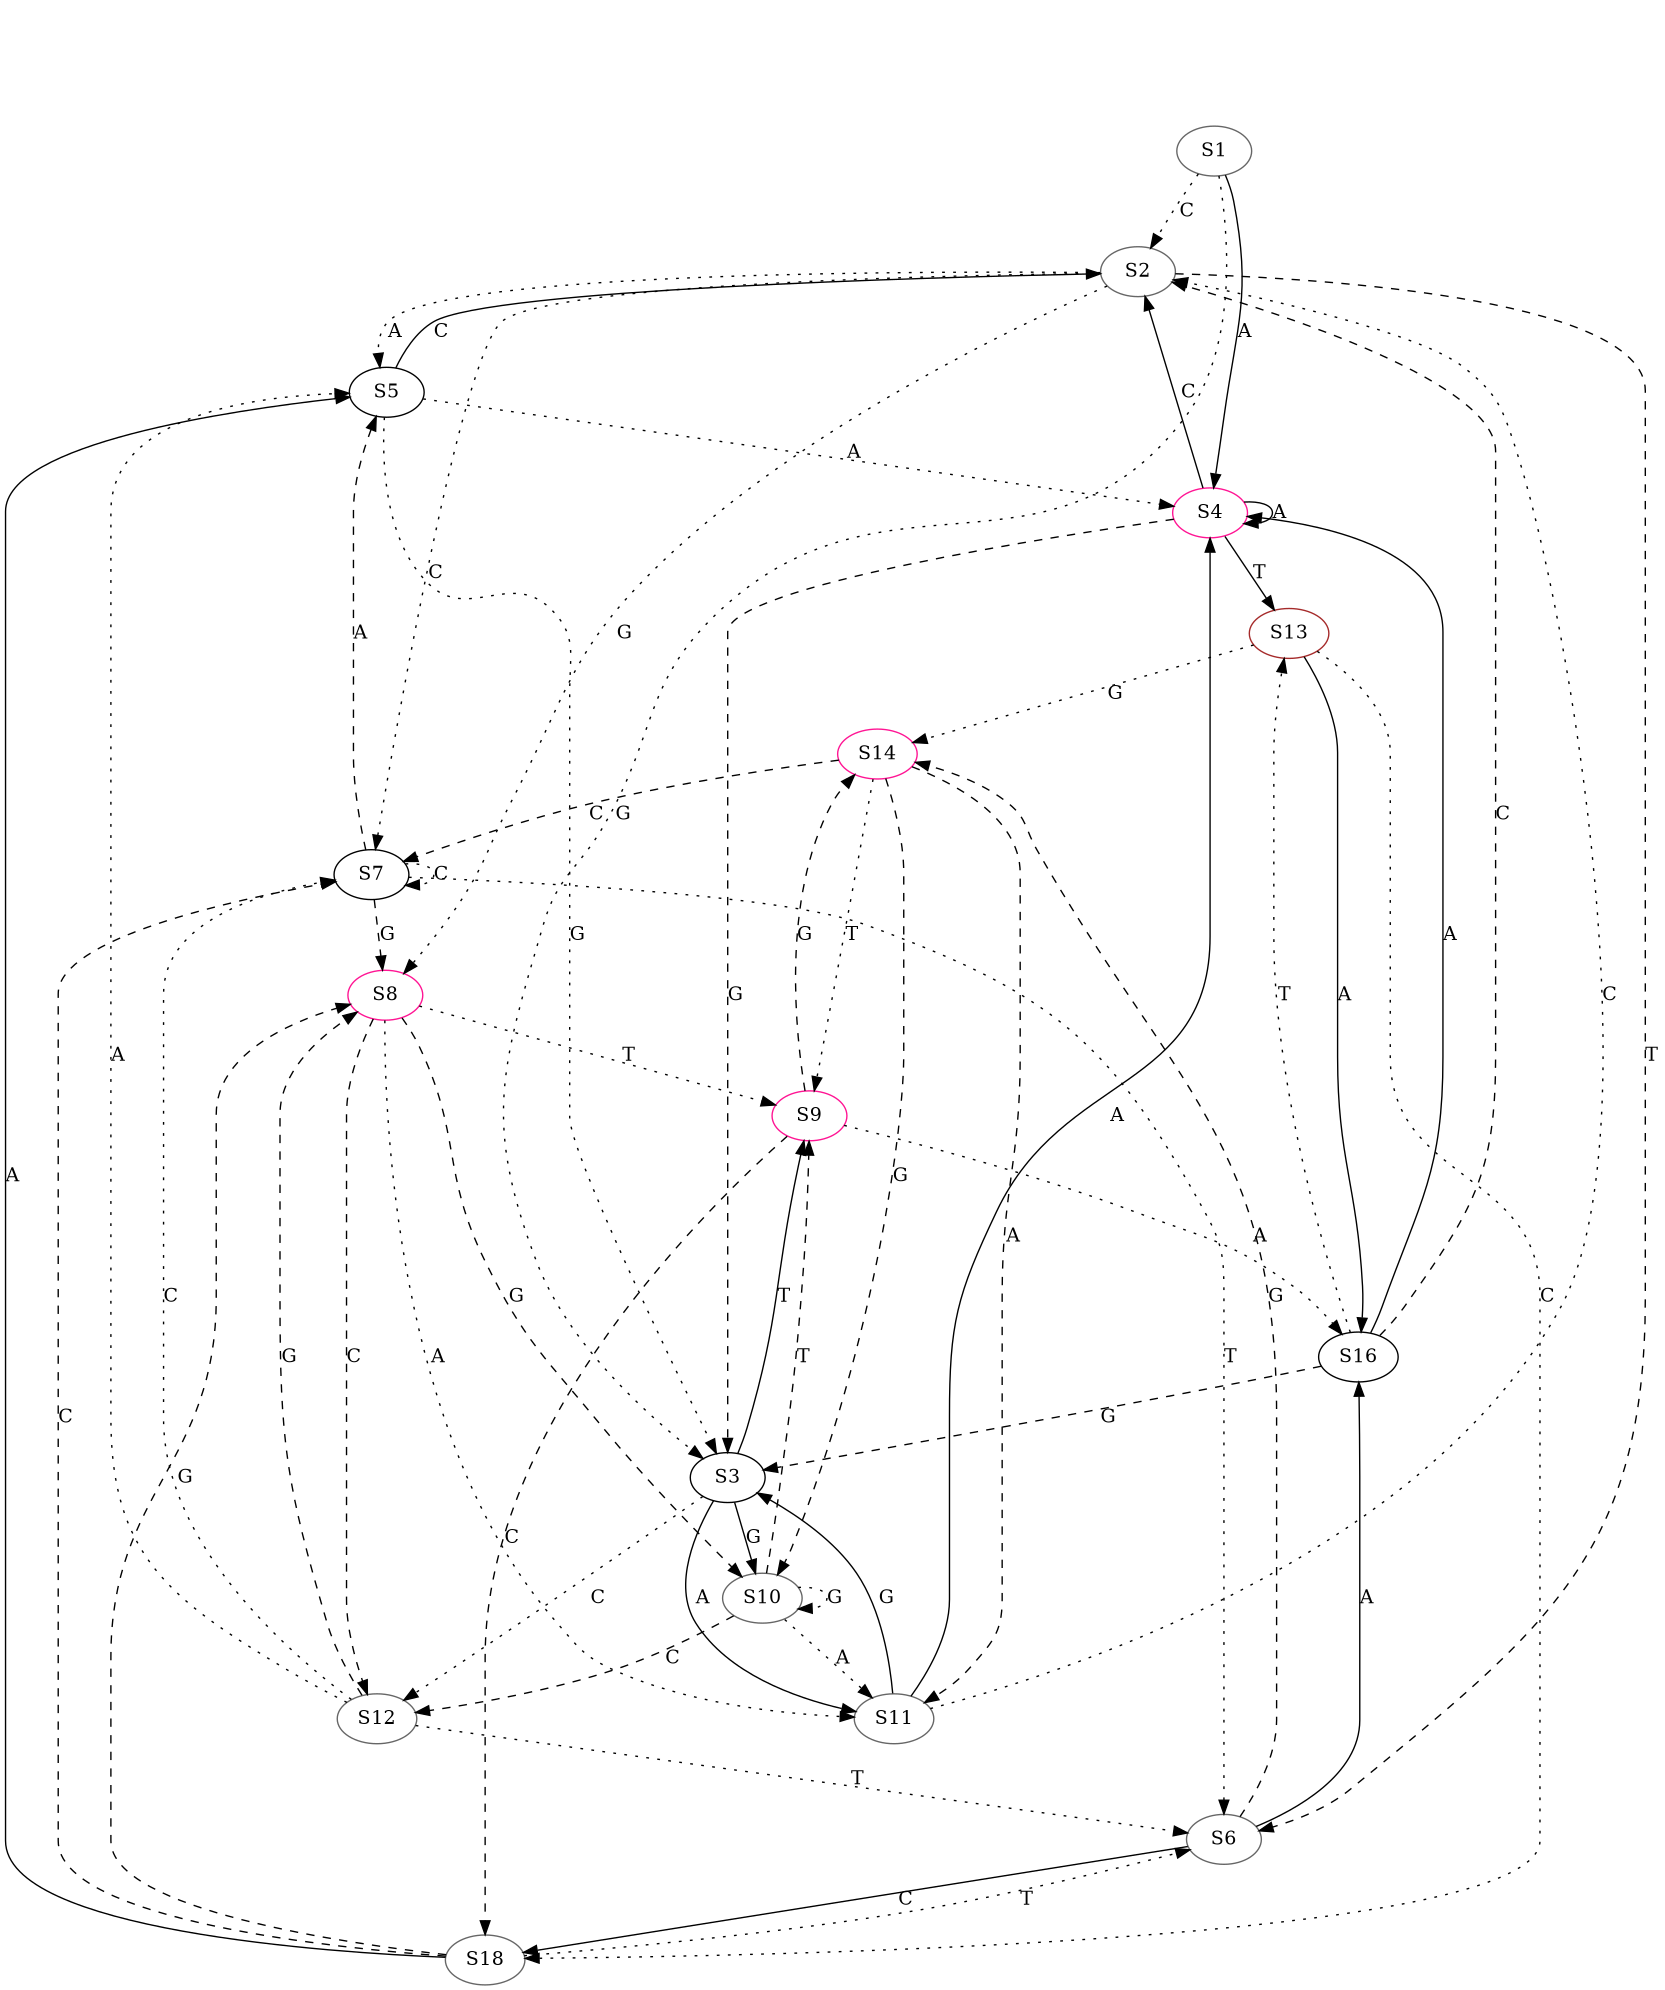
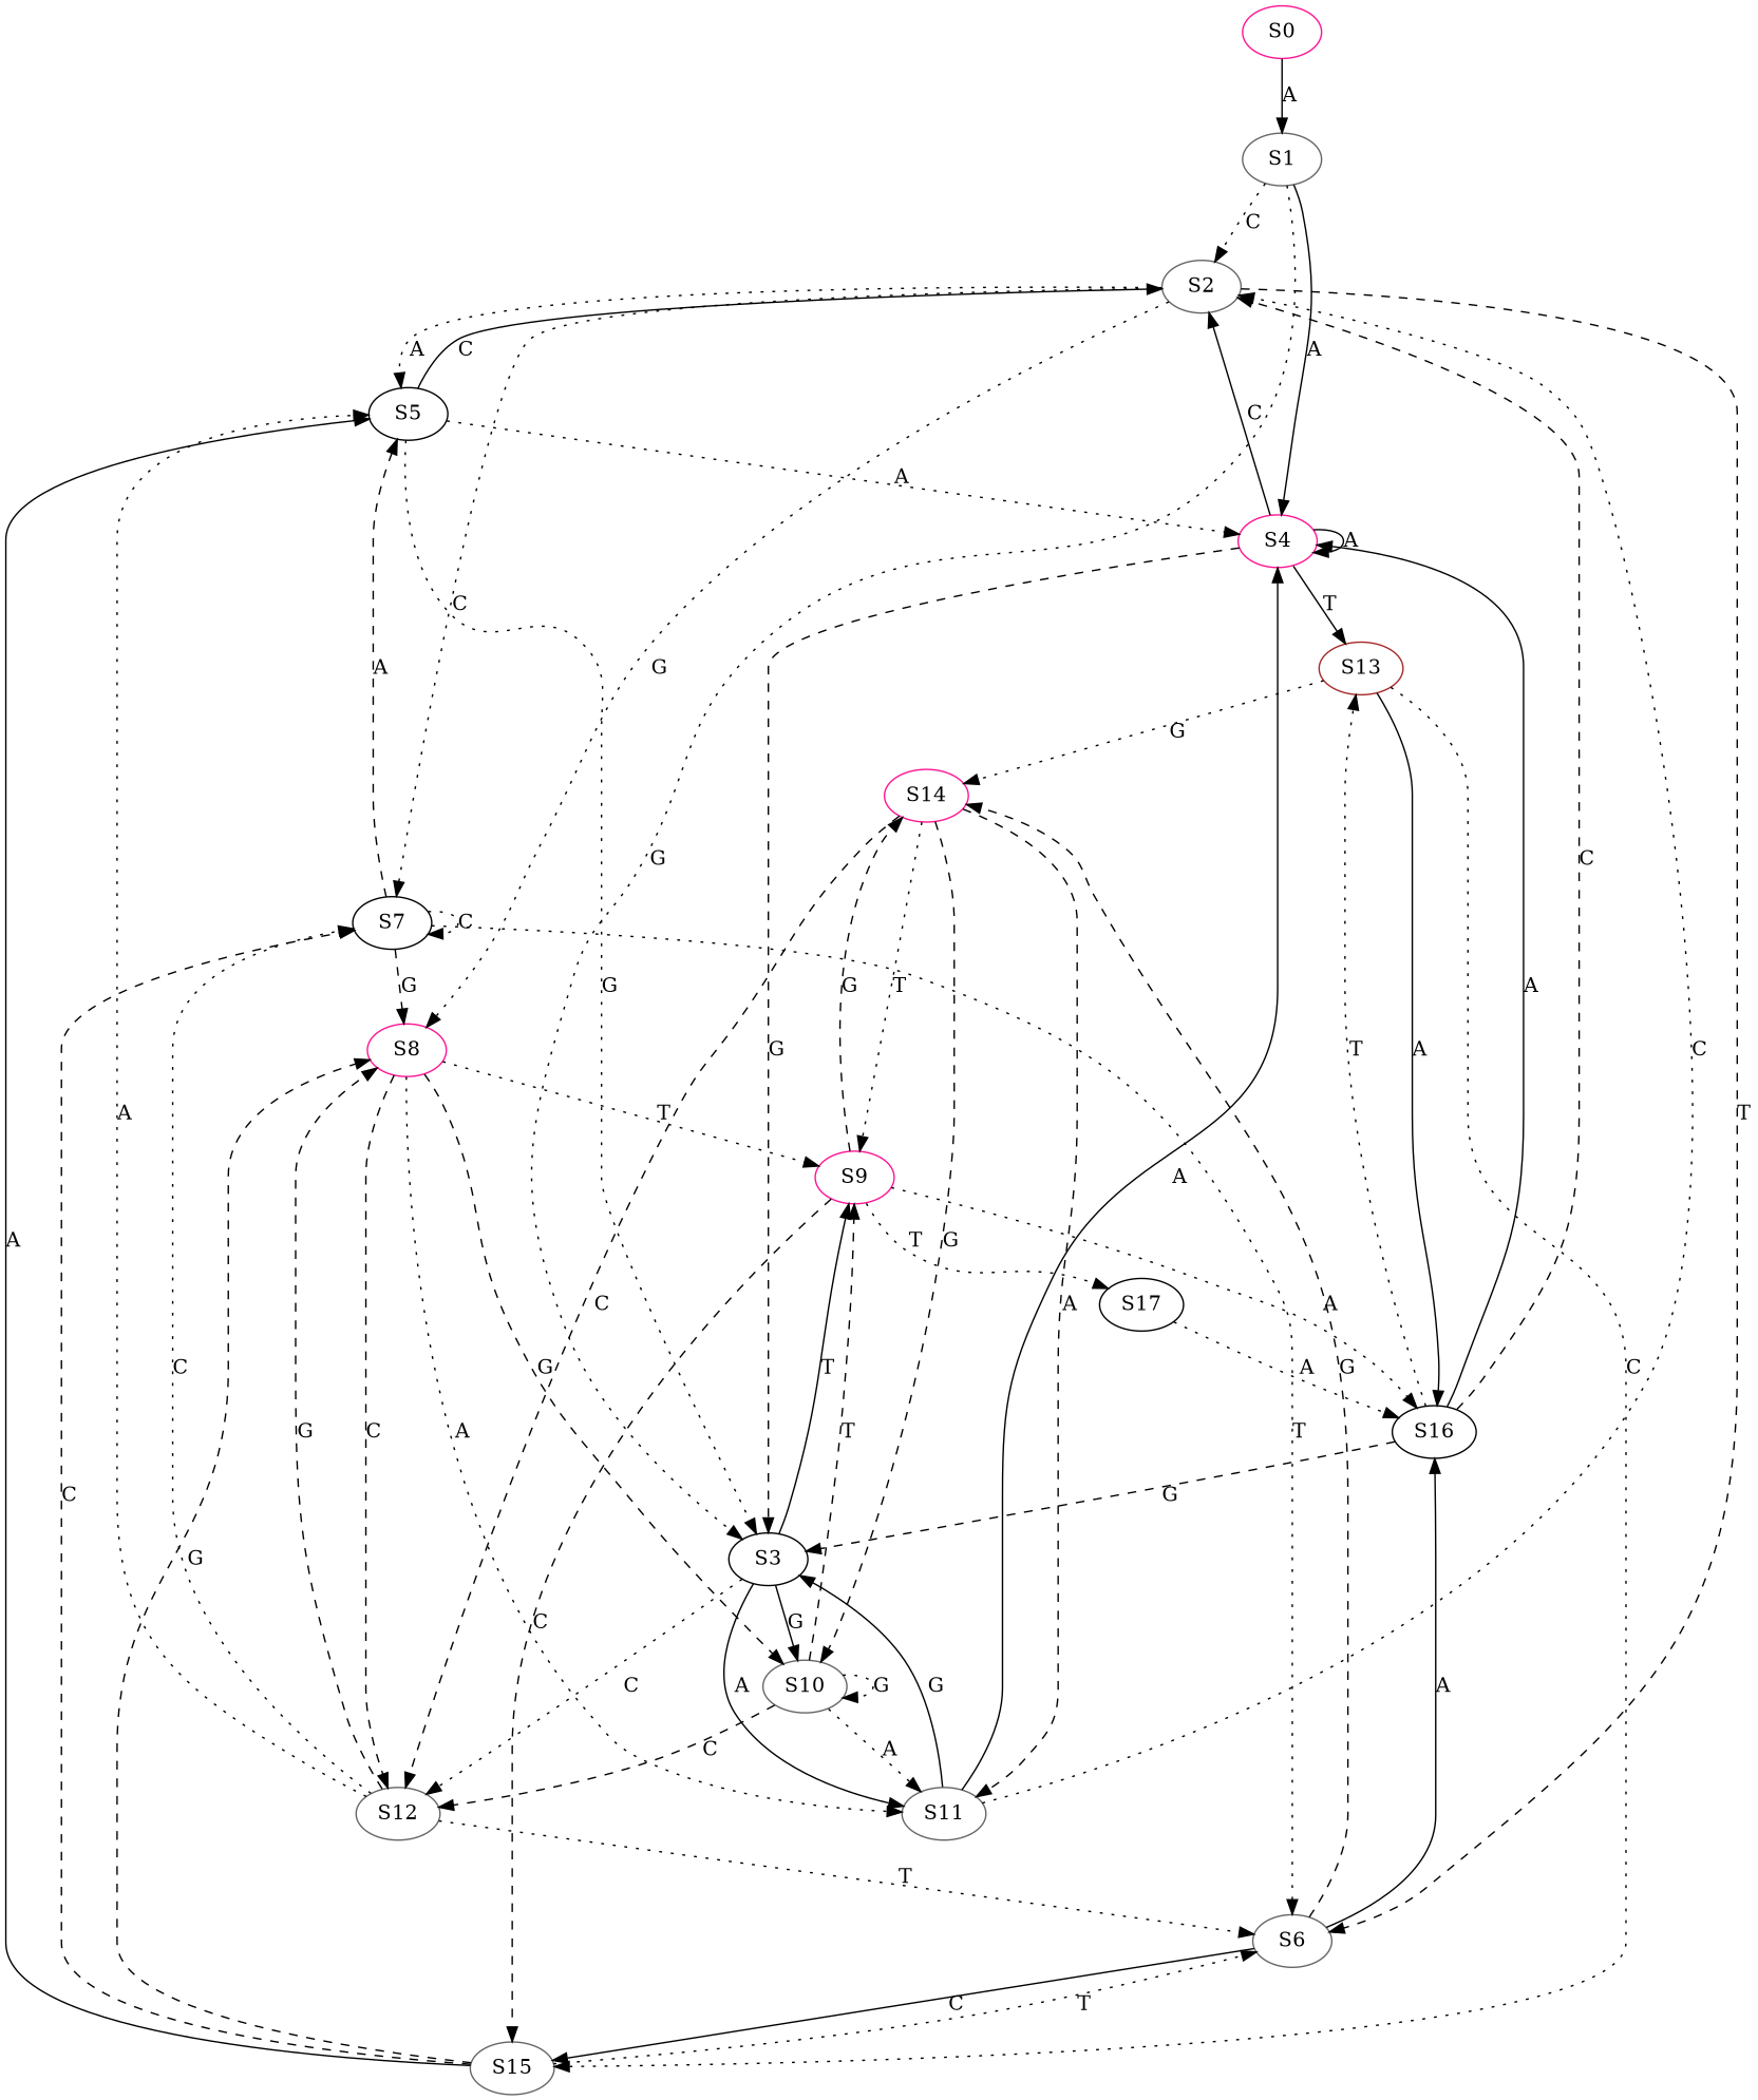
  strict digraph {
    node [color=gray40]
    edge [style=dotted]
+   S0 [color=deeppink]
    S1
    S2
    S3 [color=black]
    S4 [color=deeppink]
    S5 [color=black]
    S6
    S7 [color=black]
    S8 [color=deeppink]
    S9 [color=deeppink]
    S10
    S11
    S12
    S13 [color=brown]
    S14 [color=deeppink]
-   S15 [label=S18]
+   S15
    S16 [color=black]
+   S17 [color=black]
+   S0 -> S1 [label=A style=solid]
    S1 -> S2 [label=C]
    S1 -> S3 [label=G]
    S1 -> S4 [label=A style=solid]
    S2 -> S5 [label=A]
    S2 -> S6 [label=T style=dashed]
    S2 -> S7 [label=C]
    S2 -> S8 [label=G]
    S3 -> S9 [label=T style=solid]
    S3 -> S10 [label=G style=solid]
    S3 -> S11 [label=A style=solid]
    S3 -> S12 [label=C]
    S4 -> S2 [label=C style=solid]
    S4 -> S3 [label=G style=dashed]
    S4 -> S4 [label=A style=solid]
    S4 -> S13 [label=T style=solid]
    S5 -> S2 [label=C style=solid]
    S5 -> S3 [label=G]
    S5 -> S4 [label=A]
    S6 -> S14 [label=G style=dashed]
    S6 -> S15 [label=C style=solid]
    S6 -> S16 [label=A style=solid]
    S7 -> S5 [label=A style=dashed]
    S7 -> S6 [label=T]
    S7 -> S7 [label=C]
    S7 -> S8 [label=G style=dashed]
    S8 -> S9 [label=T]
    S8 -> S10 [label=G style=dashed]
    S8 -> S11 [label=A]
    S8 -> S12 [label=C style=dashed]
    S9 -> S14 [label=G style=dashed]
    S9 -> S15 [label=C style=dashed]
    S9 -> S16 [label=A]
+   S9 -> S17 [label=T]
    S10 -> S9 [label=T style=dashed]
    S10 -> S10 [label=G]
    S10 -> S11 [label=A]
    S10 -> S12 [label=C style=dashed]
    S11 -> S2 [label=C]
    S11 -> S3 [label=G style=solid]
    S11 -> S4 [label=A style=solid]
    S12 -> S5 [label=A]
    S12 -> S6 [label=T]
    S12 -> S7 [label=C]
    S12 -> S8 [label=G style=dashed]
    S13 -> S14 [label=G]
    S13 -> S15 [label=C]
    S13 -> S16 [label=A style=solid]
    S14 -> S9 [label=T]
    S14 -> S10 [label=G style=dashed]
    S14 -> S11 [label=A style=dashed]
-   S14 -> S7 [label=C style=dashed]
+   S14 -> S12 [label=C style=dashed]
    S15 -> S5 [label=A style=solid]
    S15 -> S6 [label=T]
    S15 -> S7 [label=C style=dashed]
    S15 -> S8 [label=G style=dashed]
    S16 -> S2 [label=C style=dashed]
    S16 -> S3 [label=G style=dashed]
    S16 -> S4 [label=A style=solid]
    S16 -> S13 [label=T]
+   S17 -> S16 [label=A]
  }
